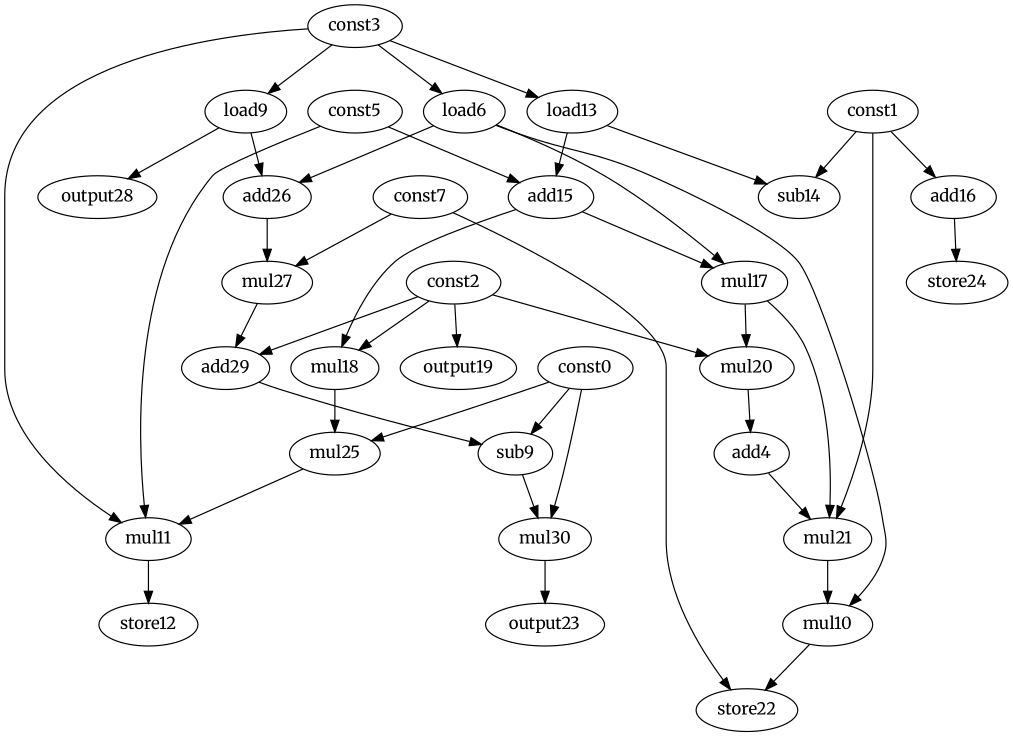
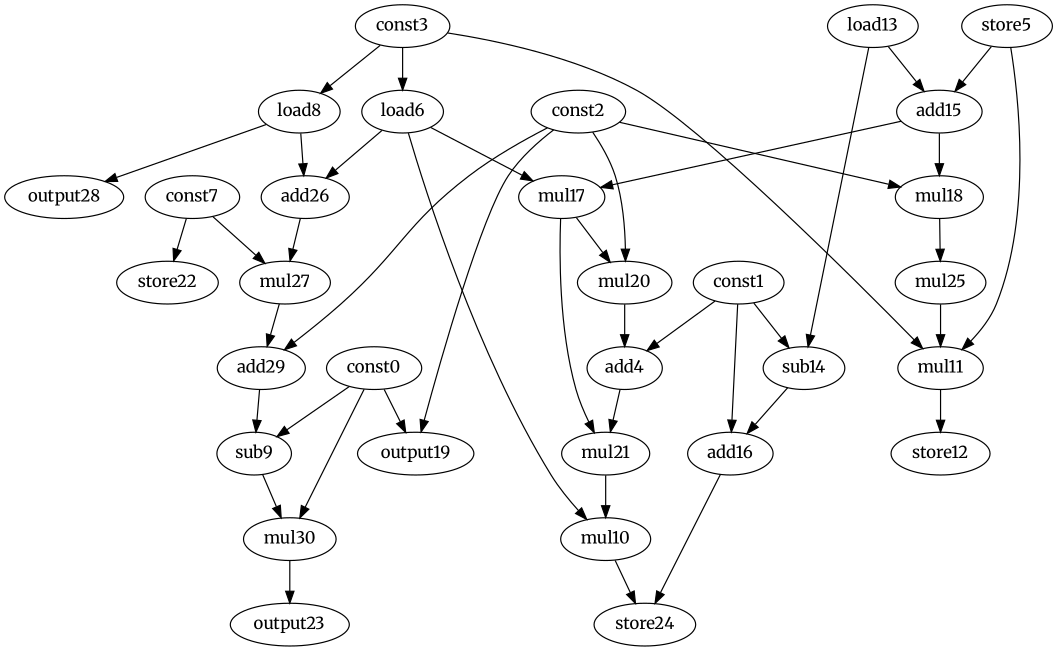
  digraph {
    fontname=Merriweather
    node [fontname=Merriweather opcode=mul]
    edge [fontname=Merriweather operand=0]
    const0 [opcode=const]
    sub9 [opcode=sub]
    mul25
    mul30
    mul11
    output23 [opcode=output]
    const1 [opcode=const]
    add4 [opcode=add]
    sub14 [opcode=sub]
    add16 [opcode=add]
    mul21
    store24 [opcode=store]
    const2 [opcode=const]
    mul18
    output19 [opcode=output]
    mul20
    add29 [opcode=add]
    const3 [opcode=const]
    load6 [opcode=load]
-   load8 [opcode=load label=load9]
+   load8 [opcode=load]
    load13 [opcode=load]
    mul10
    mul17
    add26 [opcode=add]
    output28 [opcode=output]
    store12 [opcode=store]
    add15 [opcode=add]
-   const5 [opcode=const]
+   const5 [opcode=const label=store5]
    store22 [opcode=store]
    mul27
    const7 [opcode=const]
    const0 -> sub9
-   const0 -> mul25
+   const0 -> output19
    const0 -> mul30
    sub9 -> mul30 [operand=1]
    mul25 -> mul11
    mul30 -> output23
    mul11 -> store12 [operand=1]
-   const1 -> mul21
+   const1 -> add4
    const1 -> sub14
    const1 -> add16
    add4 -> mul21 [operand=1]
+   sub14 -> add16 [operand=1]
    add16 -> store24
    mul21 -> mul10
    const2 -> mul18
    const2 -> output19
    const2 -> mul20 [operand=1]
    const2 -> add29
    mul18 -> mul25 [operand=1]
    mul20 -> add4 [operand=1]
    add29 -> sub9 [operand=1]
    const3 -> mul11
    const3 -> load6
    const3 -> load8
-   const3 -> load13
    load6 -> mul10 [operand=1]
    load6 -> mul17
    load6 -> add26 [operand=1]
    load8 -> add26
    load8 -> output28
    load13 -> sub14 [operand=1]
    load13 -> add15 [operand=1]
-   mul10 -> store22
+   mul10 -> store24
    mul17 -> mul21
    mul17 -> mul20
    add26 -> mul27
    add15 -> mul18 [operand=1]
    add15 -> mul17 [operand=1]
    const5 -> mul11 [operand=1]
    const5 -> add15
    mul27 -> add29 [operand=1]
    const7 -> store22 [operand=1]
    const7 -> mul27 [operand=1]
  }
